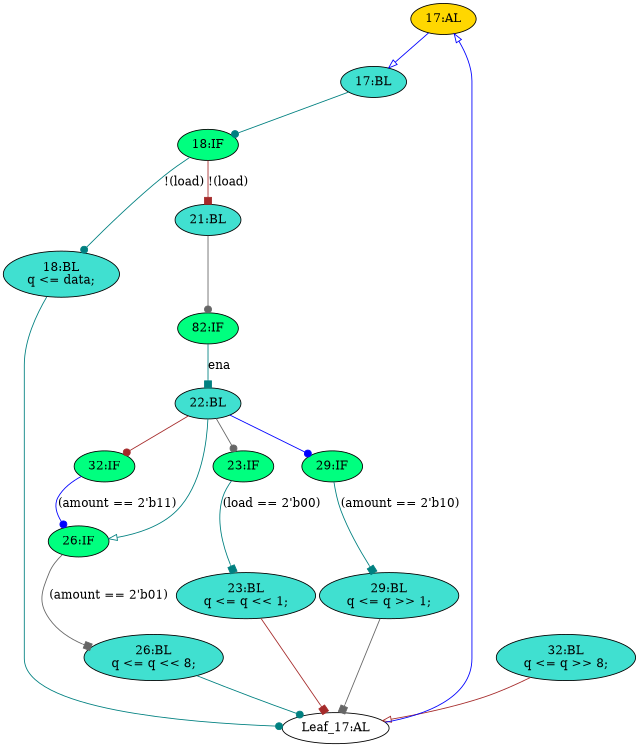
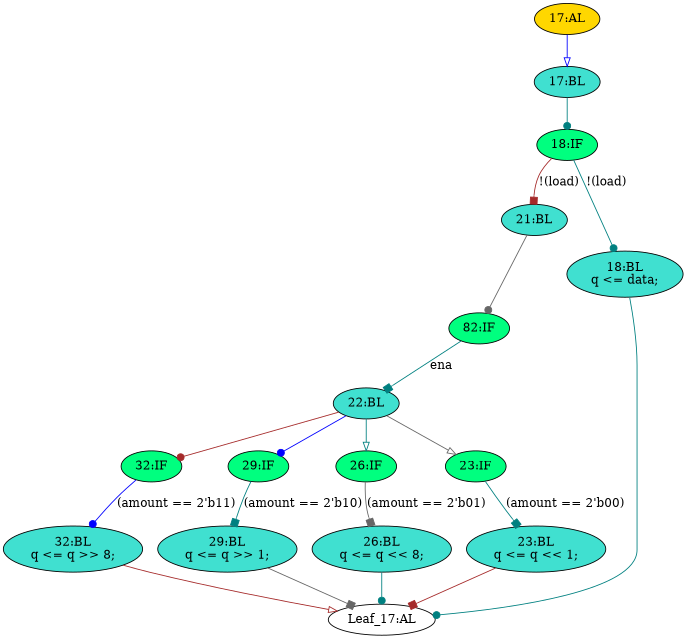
  strict digraph {
    node [fillcolor=turquoise statements="[]" style=filled typ=Block]
    edge [arrowhead=dot color=teal cond="[]" lineno=None]
    n1 [ast="<pyverilog.vparser.ast.Always object at 0x7f0586b77090>" clk_sens=True fillcolor=gold label="17:AL" sens="['clk']" typ=Always use_var="['load', 'ena', 'amount', 'data', 'q']"]
    n2 [ast="<pyverilog.vparser.ast.Block object at 0x7f0586b63d10>" label="17:BL"]
    n3 [ast="<pyverilog.vparser.ast.IfStatement object at 0x7f0586b63ed0>" fillcolor=springgreen label="18:IF" typ=IfStatement]
    n4 [ast="<pyverilog.vparser.ast.Block object at 0x7f0586b0ee90>" label="21:BL"]
    n5 [ast="<pyverilog.vparser.ast.Block object at 0x7f0586b63790>" label="18:BL\nq <= data;" statements="[<pyverilog.vparser.ast.NonblockingSubstitution object at 0x7f0586b63210>]"]
    n6 [ast="<pyverilog.vparser.ast.IfStatement object at 0x7f0586b86150>" fillcolor=springgreen label="32:IF" typ=IfStatement]
    n7 [ast="<pyverilog.vparser.ast.Block object at 0x7f05867d8c90>" label="32:BL\nq <= q >> 8;" statements="[<pyverilog.vparser.ast.NonblockingSubstitution object at 0x7f05867d8cd0>]"]
    n8 [def_var="['q']" label="Leaf_17:AL" fillcolor="" statements="" style="" typ=""]
    n9 [ast="<pyverilog.vparser.ast.IfStatement object at 0x7f0586b0ecd0>" fillcolor=springgreen label="82:IF" typ=IfStatement]
    n10 [ast="<pyverilog.vparser.ast.Block object at 0x7f0586b66e90>" label="22:BL"]
    n11 [ast="<pyverilog.vparser.ast.IfStatement object at 0x7f058acc5d10>" fillcolor=springgreen label="29:IF" typ=IfStatement]
    n12 [ast="<pyverilog.vparser.ast.IfStatement object at 0x7f0586f81610>" fillcolor=springgreen label="26:IF" typ=IfStatement]
    n13 [ast="<pyverilog.vparser.ast.IfStatement object at 0x7f0586b71650>" fillcolor=springgreen label="23:IF" typ=IfStatement]
    n14 [ast="<pyverilog.vparser.ast.Block object at 0x7f058837f450>" label="29:BL\nq <= q >> 1;" statements="[<pyverilog.vparser.ast.NonblockingSubstitution object at 0x7f0586bead10>]"]
    n15 [ast="<pyverilog.vparser.ast.Block object at 0x7f0586b66ad0>" label="26:BL\nq <= q << 8;" statements="[<pyverilog.vparser.ast.NonblockingSubstitution object at 0x7f0586b66290>]"]
    n16 [ast="<pyverilog.vparser.ast.Block object at 0x7f0586b71250>" label="23:BL\nq <= q << 1;" statements="[<pyverilog.vparser.ast.NonblockingSubstitution object at 0x7f0586b66650>]"]
    n1 -> n2 [arrowhead=onormal color=blue]
    n2 -> n3
    n3 -> n4 [arrowhead=box color=brown cond="['load']" label="!(load)" lineno=18]
    n3 -> n5 [cond="['load']" label="!(load)" lineno=18]
    n4 -> n9 [color=gray40]
    n5 -> n8
-   n6 -> n12 [color=blue cond="['amount']" label="(amount == 2'b11)" lineno=32]
+   n6 -> n7 [color=blue cond="['amount']" label="(amount == 2'b11)" lineno=32]
    n7 -> n8 [arrowhead=onormal color=brown]
-   n8 -> n1 [arrowhead=onormal color=blue cond="" lineno=""]
    n9 -> n10 [arrowhead=box cond="['ena']" label=ena lineno=22]
    n10 -> n6 [color=brown]
    n10 -> n11 [color=blue]
    n10 -> n12 [arrowhead=onormal]
-   n10 -> n13 [color=gray40]
+   n10 -> n13 [arrowhead=onormal color=gray40]
    n11 -> n14 [arrowhead=box cond="['amount']" label="(amount == 2'b10)" lineno=29]
    n12 -> n15 [arrowhead=box color=gray40 cond="['amount']" label="(amount == 2'b01)" lineno=26]
-   n13 -> n16 [arrowhead=box cond="['amount']" label="(load == 2'b00)" lineno=23]
+   n13 -> n16 [arrowhead=box cond="['amount']" label="(amount == 2'b00)" lineno=23]
    n14 -> n8 [arrowhead=box color=gray40]
    n15 -> n8
    n16 -> n8 [arrowhead=box color=brown]
  }
